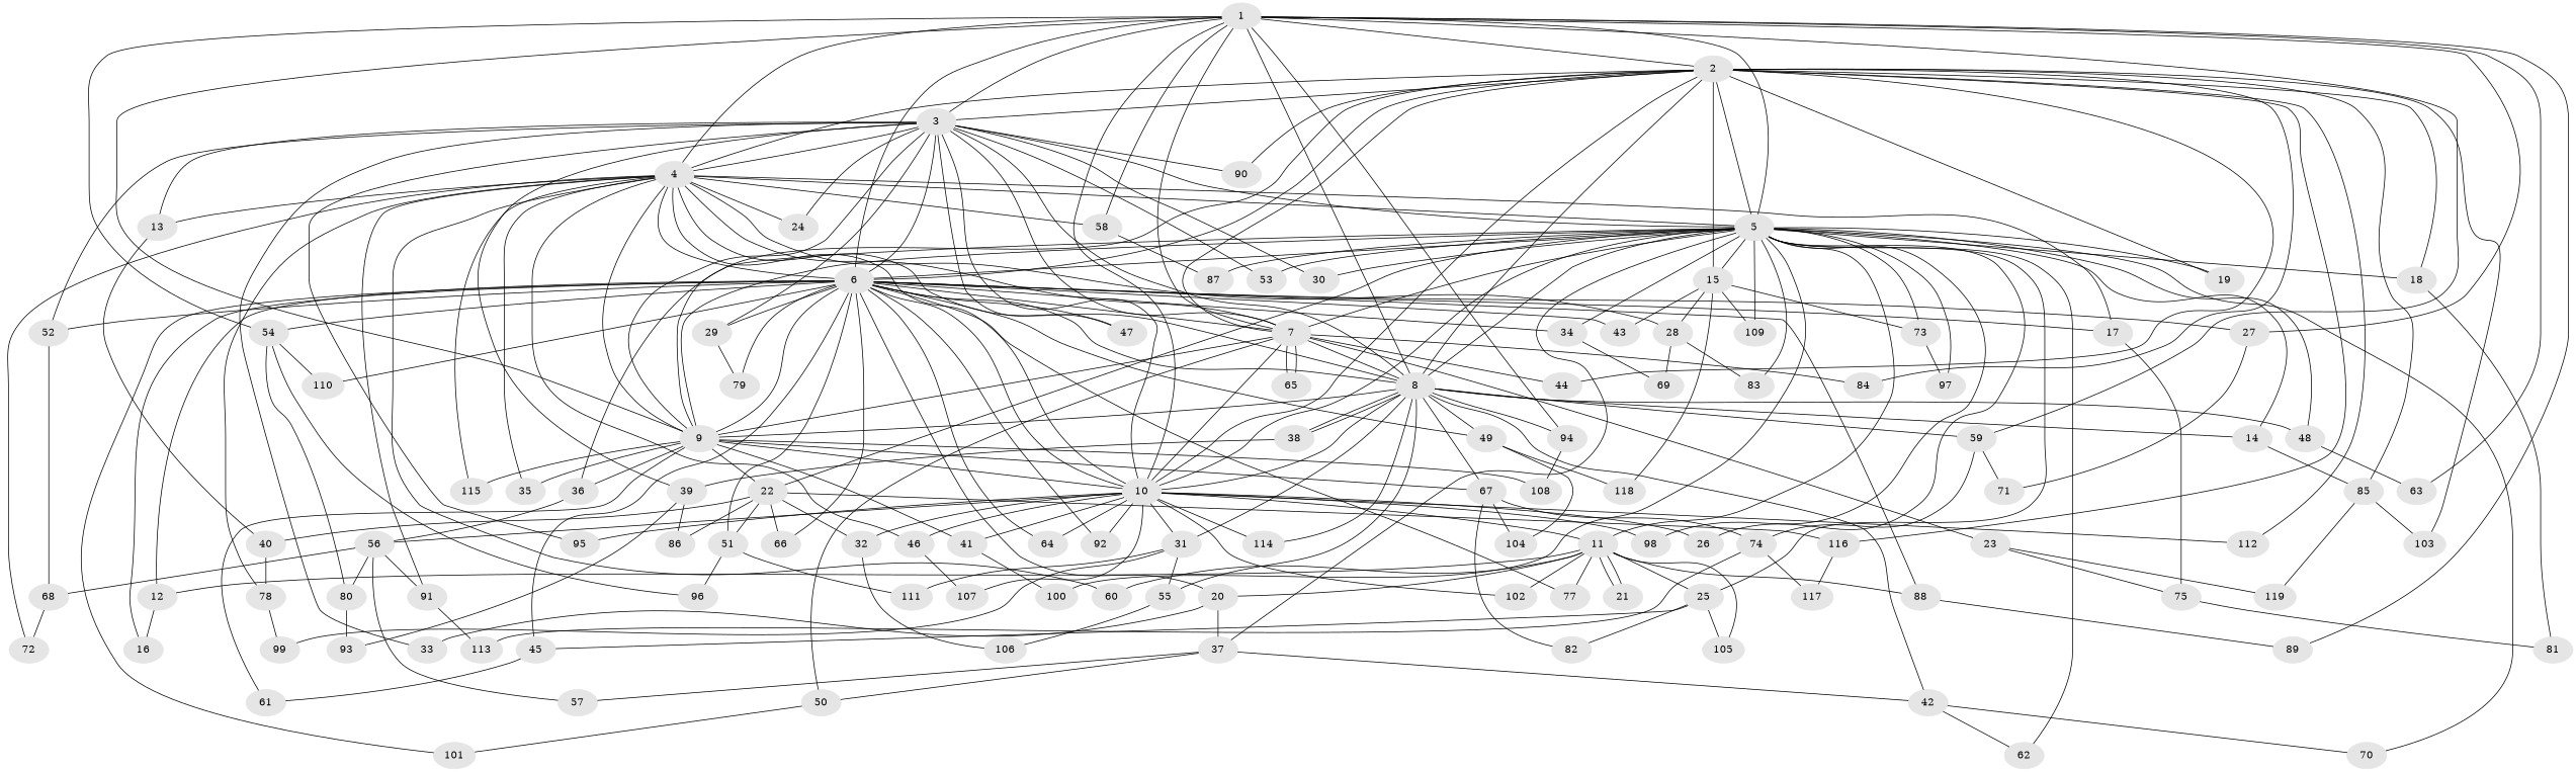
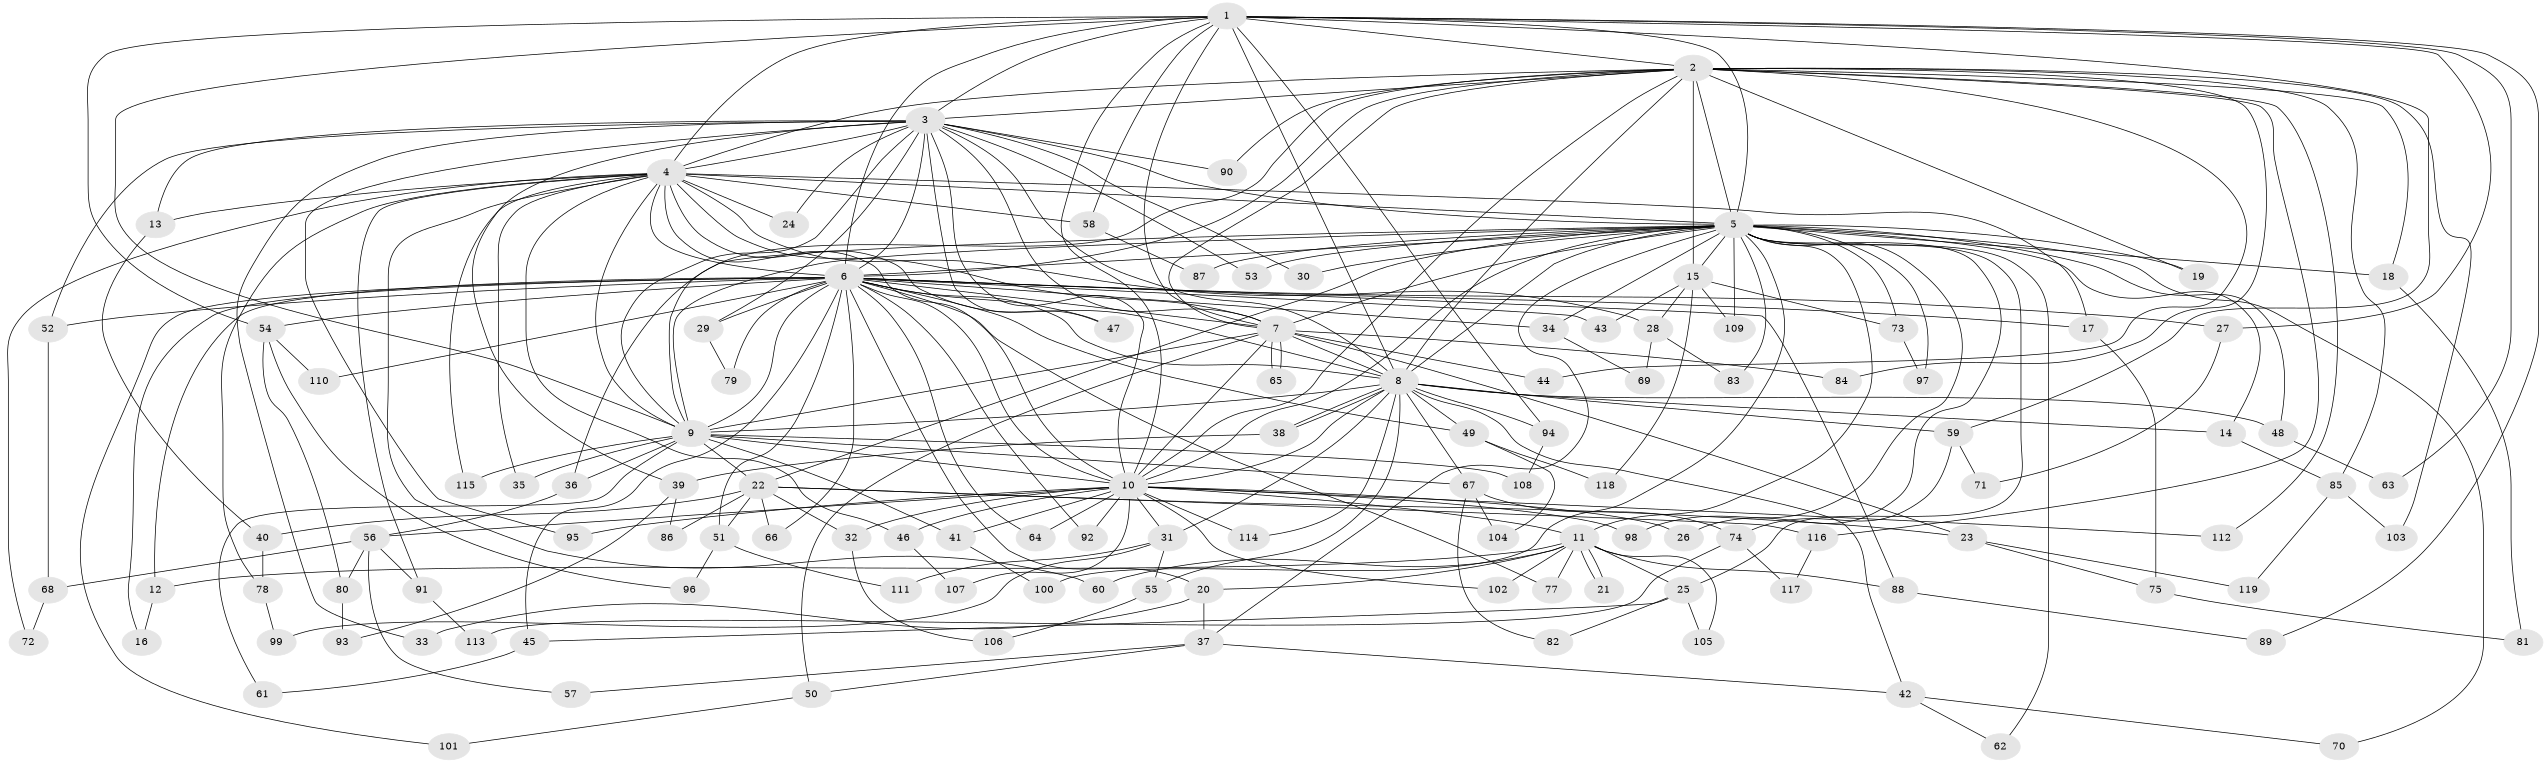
  graph {
    node [color=gray90 style=filled]
    1
    2
    3
    4
    5
    6
    7
    8
    9
    10
    27
    54
    58
    59
    63
    89
    94
    15
    18
    19
    44
    84
    85
    90
    103
    112
    116
    13
    24
    29
    30
    33
    39
    47
    52
    53
    95
    17
    28
    35
    46
    60
    72
    78
    91
    115
    11
    14
    22
    25
    26
    34
    36
    37
    48
    62
    70
    73
    83
    87
    97
    98
    100
    109
    12
    16
    20
    43
    45
    49
    51
    64
    66
    77
    79
    88
    92
    101
    110
    23
    50
    65
    31
    38
    42
    55
    67
    114
    41
    61
    108
    32
    56
    102
    107
    71
    96
    80
    74
    118
    81
    119
    117
    40
    86
    93
    68
    75
    69
    99
    113
    21
    105
    82
    57
    104
    111
    106
    1 -- 2
    1 -- 3
    1 -- 4
    1 -- 5
    1 -- 6
    1 -- 7
    1 -- 8
    1 -- 9
    1 -- 10
    1 -- 27
    1 -- 54
    1 -- 58
    1 -- 59
    1 -- 63
    1 -- 89
    1 -- 94
    2 -- 3
    2 -- 4
    2 -- 5
    2 -- 6
    2 -- 7
    2 -- 8
    2 -- 9
    2 -- 10
    2 -- 15
    2 -- 18
    2 -- 19
    2 -- 44
    2 -- 84
    2 -- 85
    2 -- 90
    2 -- 103
    2 -- 112
    2 -- 116
    3 -- 4
    3 -- 5
    3 -- 6
    3 -- 7
    3 -- 8
    3 -- 9
    3 -- 10
    3 -- 90
    3 -- 13
    3 -- 24
    3 -- 29
    3 -- 30
    3 -- 33
    3 -- 39
    3 -- 47
    3 -- 52
    3 -- 53
    3 -- 95
    4 -- 5
    4 -- 6
    4 -- 7
    4 -- 8
    4 -- 9
    4 -- 10
    4 -- 58
    4 -- 13
    4 -- 24
    4 -- 17
    4 -- 28
    4 -- 35
    4 -- 46
    4 -- 60
    4 -- 72
    4 -- 78
    4 -- 91
    4 -- 115
    5 -- 6
    5 -- 7
    5 -- 8
    5 -- 9
    5 -- 10
    5 -- 15
    5 -- 18
    5 -- 19
    5 -- 30
    5 -- 53
    5 -- 11
    5 -- 14
    5 -- 22
    5 -- 25
    5 -- 26
    5 -- 34
    5 -- 36
    5 -- 37
    5 -- 48
    5 -- 62
    5 -- 70
    5 -- 73
    5 -- 83
    5 -- 87
    5 -- 97
    5 -- 98
    5 -- 100
    5 -- 109
    6 -- 7
    6 -- 8
    6 -- 9
    6 -- 10
    6 -- 27
    6 -- 54
    6 -- 29
    6 -- 47
    6 -- 52
    6 -- 17
    6 -- 34
    6 -- 12
    6 -- 16
    6 -- 20
    6 -- 43
    6 -- 45
    6 -- 49
    6 -- 51
    6 -- 64
    6 -- 66
    6 -- 77
    6 -- 79
    6 -- 88
    6 -- 92
    6 -- 101
    6 -- 110
    7 -- 8
    7 -- 9
    7 -- 10
    7 -- 44
    7 -- 84
    7 -- 23
    7 -- 50
    7 -- 65
    7 -- 65
    8 -- 9
    8 -- 10
    8 -- 59
    8 -- 94
    8 -- 14
    8 -- 48
    8 -- 49
    8 -- 31
    8 -- 38
    8 -- 38
    8 -- 42
    8 -- 55
    8 -- 67
    8 -- 114
    9 -- 10
    9 -- 35
    9 -- 115
    9 -- 22
    9 -- 36
    9 -- 67
    9 -- 41
    9 -- 61
    9 -- 108
    10 -- 112
    10 -- 95
    10 -- 46
    10 -- 11
    10 -- 26
    10 -- 98
    10 -- 64
    10 -- 92
    10 -- 31
    10 -- 114
    10 -- 41
    10 -- 32
    10 -- 56
    10 -- 102
    10 -- 107
    27 -- 71
    54 -- 110
    54 -- 96
    54 -- 80
    58 -- 87
    59 -- 71
    59 -- 74
    94 -- 108
    15 -- 28
    15 -- 73
    15 -- 109
    15 -- 43
    15 -- 118
    18 -- 81
    85 -- 103
    85 -- 119
    116 -- 117
    13 -- 40
    29 -- 79
    39 -- 86
    39 -- 93
    52 -- 68
    17 -- 75
    28 -- 83
    28 -- 69
    46 -- 107
    78 -- 99
    91 -- 113
    11 -- 60
    11 -- 25
    11 -- 12
    11 -- 20
    11 -- 77
    11 -- 88
    11 -- 102
    11 -- 21
    11 -- 21
    11 -- 105
    14 -- 85
    22 -- 116
    22 -- 51
    22 -- 66
+   22 -- 23
    22 -- 32
    22 -- 40
    22 -- 86
    25 -- 45
    25 -- 105
    25 -- 82
    34 -- 69
    36 -- 56
    37 -- 50
    37 -- 42
    37 -- 57
    48 -- 63
    73 -- 97
    12 -- 16
    20 -- 33
    20 -- 37
    45 -- 61
    49 -- 118
    49 -- 104
    51 -- 96
    51 -- 111
    88 -- 89
    23 -- 119
    23 -- 75
    50 -- 101
    31 -- 55
    31 -- 99
    31 -- 111
    38 -- 39
    42 -- 62
    42 -- 70
    55 -- 106
    67 -- 74
    67 -- 82
    67 -- 104
    41 -- 100
    32 -- 106
    56 -- 91
    56 -- 80
    56 -- 68
    56 -- 57
    80 -- 93
    74 -- 117
    74 -- 113
    40 -- 78
    68 -- 72
    75 -- 81
  }
